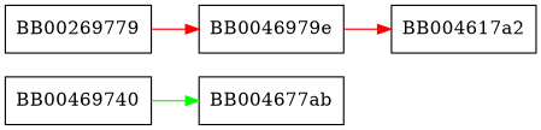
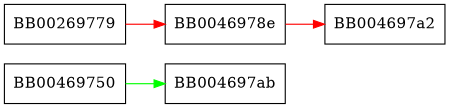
  digraph {
    rankdir=LR
    splines=ortho
    node [shape=box]
    edge [color=red]
-   BB00469740
-   BB004697ab [label=BB004677ab]
-   BB0046978e [label=BB0046979e]
-   BB004697a2 [label=BB004617a2]
+   BB00469740 [label=BB00469750]
+   BB004697ab
+   BB0046978e
+   BB004697a2
    n5 [label=BB00269779]
    BB00469740 -> BB004697ab [color=green]
    BB0046978e -> BB004697a2
    n5 -> BB0046978e
  }
